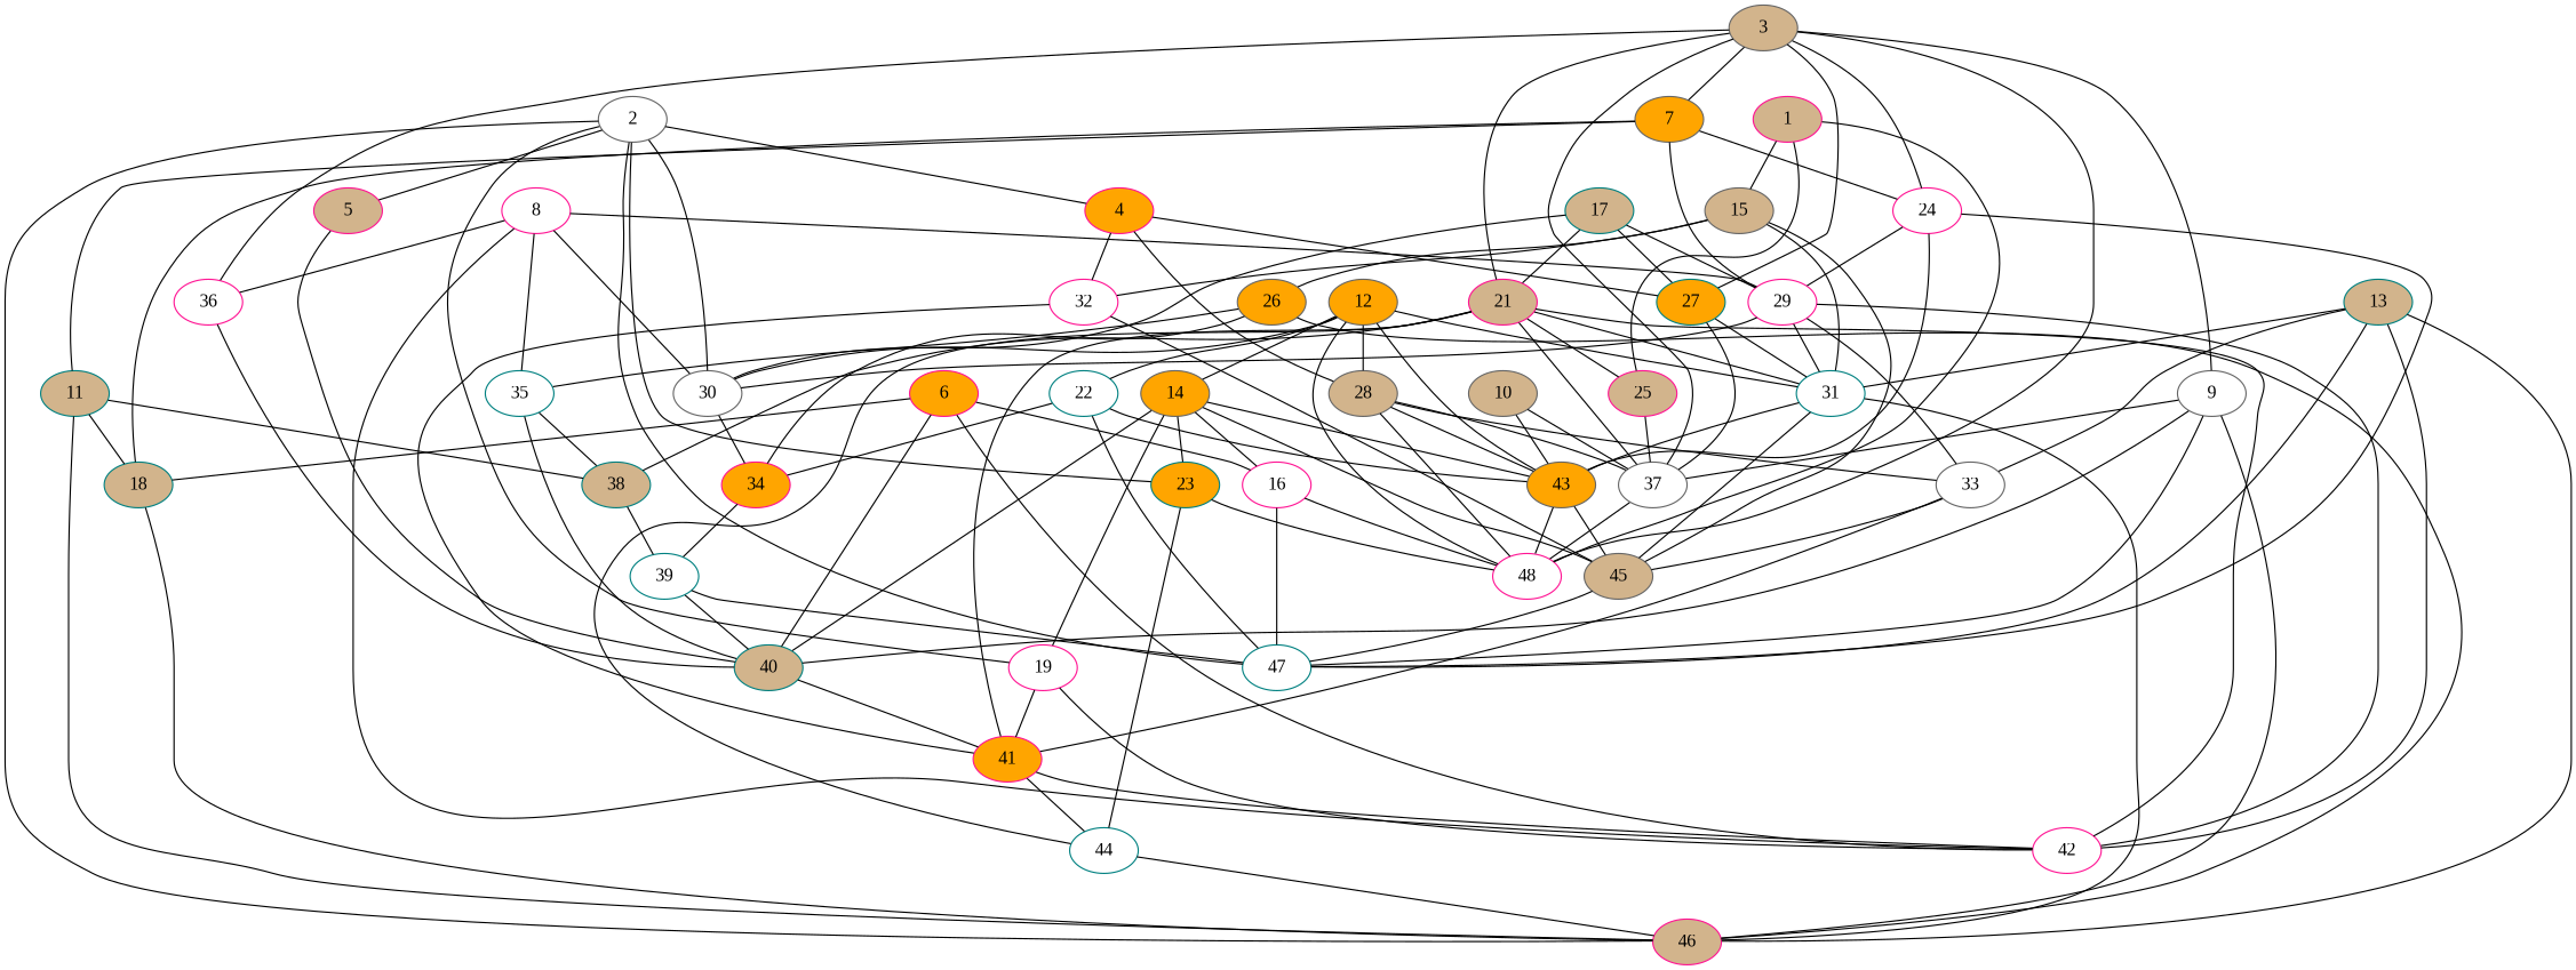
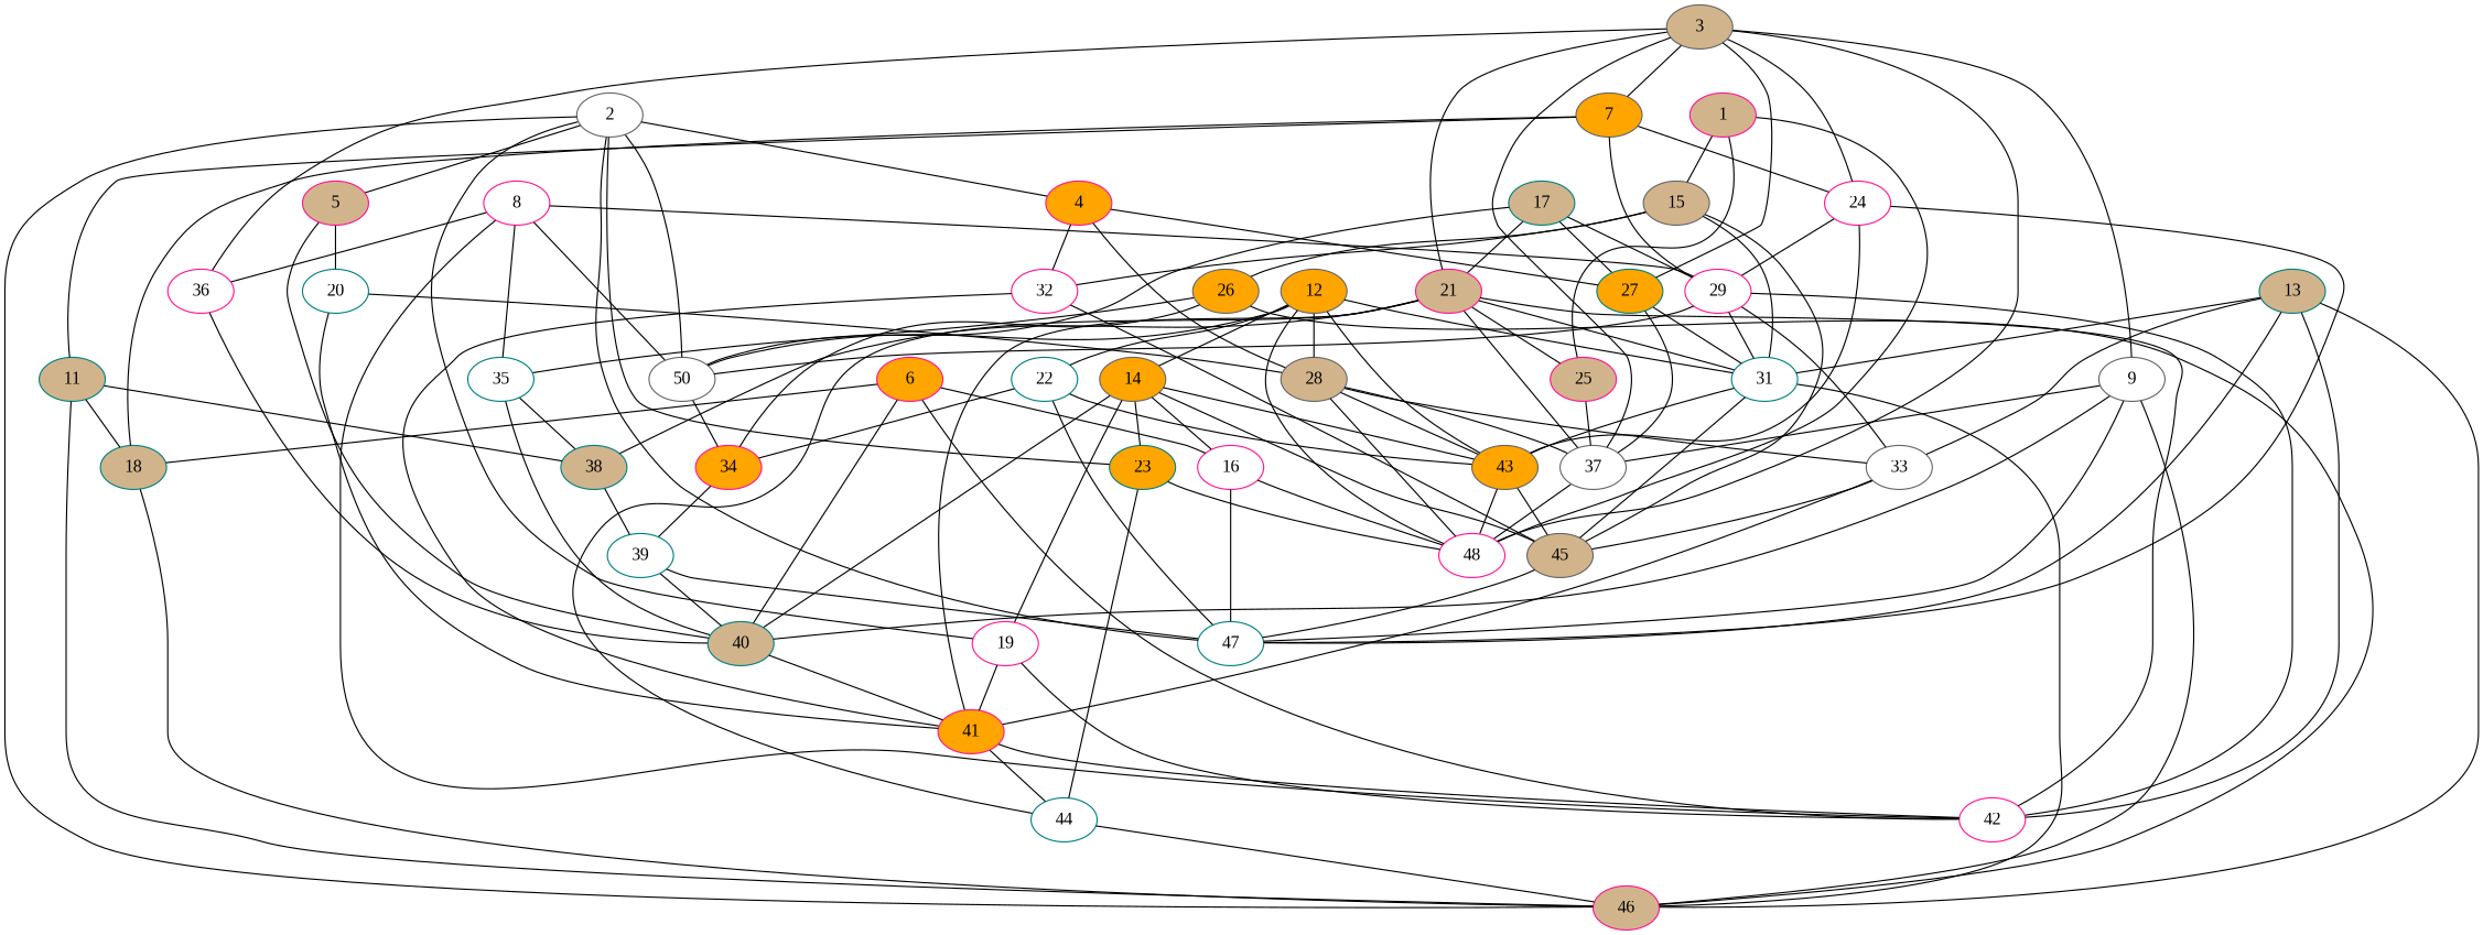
  graph {
    fontname="Liberation Serif"
    node [color=deeppink fillcolor=white fontname="Liberation Serif" style=filled]
    edge [fontname="Liberation Serif" weight=1.0]
    1 [fillcolor=tan]
    15 [color=gray40 fillcolor=tan]
    25 [fillcolor=tan]
    48
    32
    31 [color=teal]
    45 [color=gray40 fillcolor=tan]
    26 [color=gray40 fillcolor=orange]
    37 [color=gray40]
    2 [color=gray40]
    4 [fillcolor=orange]
    5 [fillcolor=tan]
    19
    23 [color=teal fillcolor=orange]
-   30 [color=gray40]
+   30 [color=gray40 label=50]
    46 [fillcolor=tan]
    47 [color=teal]
    27 [color=teal fillcolor=orange]
    28 [color=gray40 fillcolor=tan]
+   20 [color=teal]
    40 [color=teal fillcolor=tan]
    42
    41 [fillcolor=orange]
    44 [color=teal]
    34 [fillcolor=orange]
    3 [color=gray40 fillcolor=tan]
    7 [color=gray40 fillcolor=orange]
    9 [color=gray40]
    21 [fillcolor=tan]
    24
    36
    18 [color=teal fillcolor=tan]
    11 [color=teal fillcolor=tan]
    29
    38 [color=teal fillcolor=tan]
    43 [color=gray40 fillcolor=orange]
    33 [color=gray40]
    6 [fillcolor=orange]
    16
    8
    35 [color=teal]
-   10 [color=gray40 fillcolor=tan]
    39 [color=teal]
    12 [color=gray40 fillcolor=orange]
    14 [color=gray40 fillcolor=orange]
    22 [color=teal]
    13 [color=teal fillcolor=tan]
    17 [color=teal fillcolor=tan]
    1 -- 15
    1 -- 25
    1 -- 48 [weight=2.0]
    15 -- 32
    15 -- 31
    15 -- 45
    15 -- 26
    25 -- 37
    32 -- 45
    32 -- 41
    31 -- 45
    31 -- 46
    31 -- 43
    45 -- 47
    26 -- 46
    26 -- 34
    26 -- 35
    37 -- 48
    2 -- 4
    2 -- 5
    2 -- 19
    2 -- 23 [weight=2.0]
    2 -- 30
    2 -- 46
    2 -- 47
    4 -- 32
    4 -- 27
    4 -- 28
+   5 -- 20
    5 -- 40
    19 -- 42
    19 -- 41
    23 -- 48
    23 -- 44
    30 -- 34
    27 -- 31
    27 -- 37
    28 -- 48
    28 -- 37
    28 -- 43
    28 -- 33
+   20 -- 28
+   20 -- 41
    40 -- 41
    41 -- 42
    41 -- 44
    44 -- 46
    34 -- 39
    3 -- 48
    3 -- 37
    3 -- 27
    3 -- 7
    3 -- 9
    3 -- 21
    3 -- 24
    3 -- 36
    7 -- 24
    7 -- 18
    7 -- 11
    7 -- 29
    9 -- 37
    9 -- 46
    9 -- 47
    9 -- 40
    21 -- 25
    21 -- 31
    21 -- 37
    21 -- 42
    21 -- 41
    21 -- 44
    21 -- 38
    24 -- 47
    24 -- 29
    24 -- 43
    36 -- 40
    18 -- 46
    11 -- 46
    11 -- 18
    11 -- 38 [weight=2.0]
    29 -- 31
    29 -- 30
    29 -- 42 [weight=2.0]
    29 -- 33
    38 -- 39
    43 -- 48
    43 -- 45
    33 -- 45
    33 -- 41
    6 -- 40
    6 -- 42
    6 -- 18
    6 -- 16
    16 -- 48
    16 -- 47 [weight=2.0]
    8 -- 30
    8 -- 42
    8 -- 36
    8 -- 29
    8 -- 35
    35 -- 40
    35 -- 38
-   10 -- 37 [weight=2.0]
-   10 -- 43
    39 -- 47
    39 -- 40
    12 -- 48
    12 -- 31
    12 -- 30
    12 -- 28
    12 -- 43
    12 -- 14
    12 -- 22
    14 -- 45
    14 -- 19
    14 -- 23
    14 -- 40
    14 -- 43
    14 -- 16
    22 -- 47
    22 -- 34
    22 -- 43
    13 -- 31
    13 -- 46
    13 -- 47
    13 -- 42 [weight=2.0]
    13 -- 33
    17 -- 30
    17 -- 27
    17 -- 21
    17 -- 29
  }
